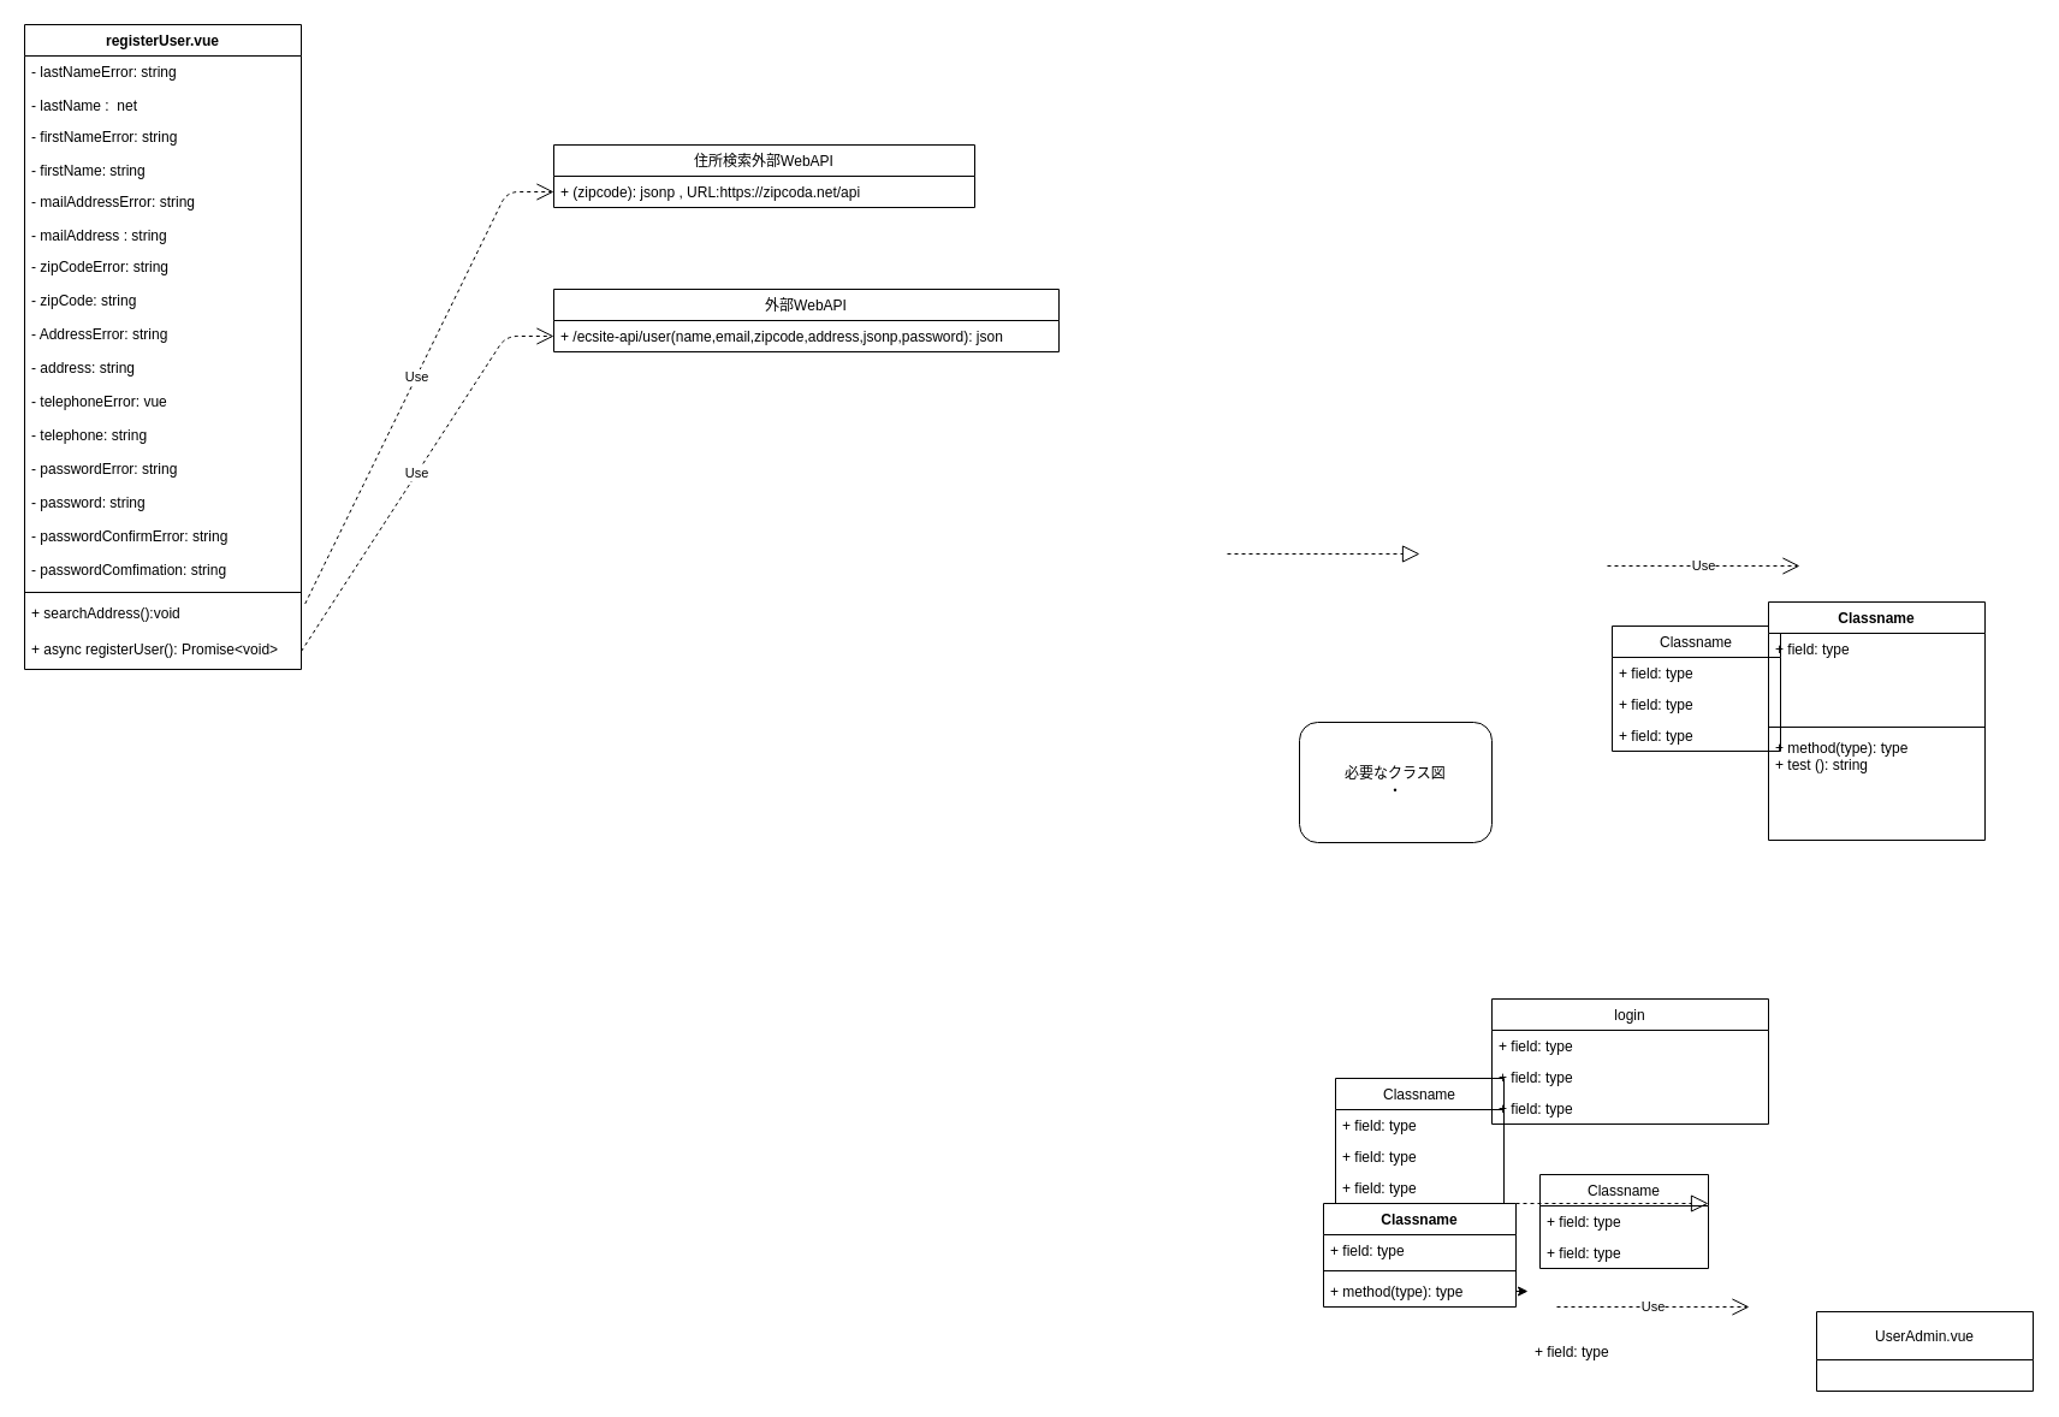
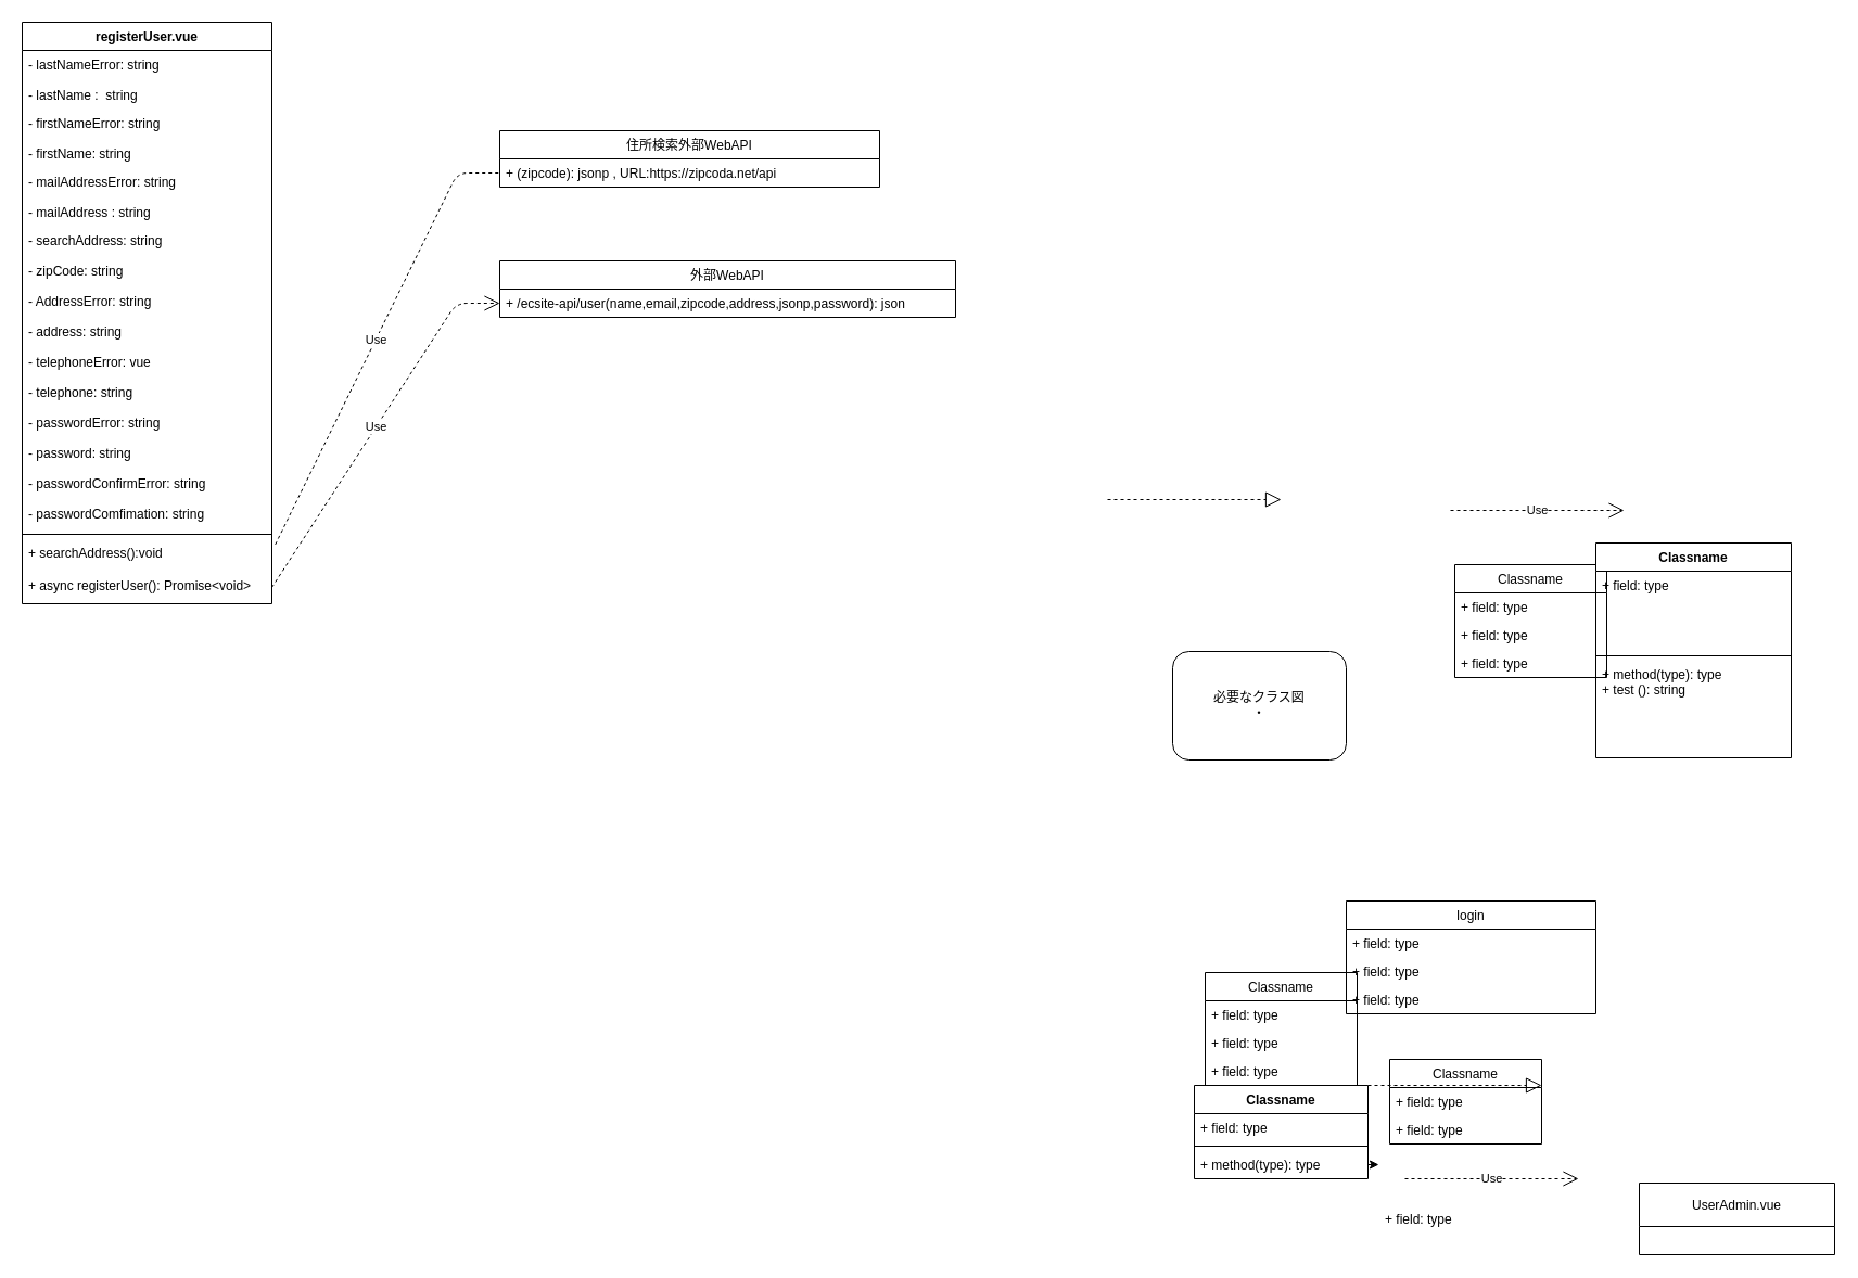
  <mxCell id="0" />
  <mxCell id="1" parent="0" />
  <mxCell id="2" value="registerUser.vue" style="swimlane;fontStyle=1;align=center;verticalAlign=top;childLayout=stackLayout;horizontal=1;startSize=26;horizontalStack=0;resizeParent=1;resizeParentMax=0;resizeLast=0;collapsible=1;marginBottom=0;" parent="1" vertex="1"><mxGeometry x="20" y="20" width="230" height="536" as="geometry"><mxRectangle x="100" y="550" width="120" height="26" as="alternateBounds" /></mxGeometry></mxCell>
  <mxCell id="3" value="- lastNameError: string" style="text;strokeColor=none;fillColor=none;align=left;verticalAlign=top;spacingLeft=4;spacingRight=4;overflow=hidden;rotatable=0;points=[[0,0.5],[1,0.5]];portConstraint=eastwest;" parent="2" vertex="1"><mxGeometry y="26" width="230" height="28" as="geometry" /></mxCell>
- <mxCell id="4" value="- lastName :  net&#10;" style="text;strokeColor=none;fillColor=none;align=left;verticalAlign=top;spacingLeft=4;spacingRight=4;overflow=hidden;rotatable=0;points=[[0,0.5],[1,0.5]];portConstraint=eastwest;" parent="2" vertex="1"><mxGeometry y="54" width="230" height="26" as="geometry" /></mxCell>
+ <mxCell id="4" value="- lastName :  string&#10;" style="text;strokeColor=none;fillColor=none;align=left;verticalAlign=top;spacingLeft=4;spacingRight=4;overflow=hidden;rotatable=0;points=[[0,0.5],[1,0.5]];portConstraint=eastwest;" parent="2" vertex="1"><mxGeometry y="54" width="230" height="26" as="geometry" /></mxCell>
  <mxCell id="5" value="- firstNameError: string" style="text;strokeColor=none;fillColor=none;align=left;verticalAlign=top;spacingLeft=4;spacingRight=4;overflow=hidden;rotatable=0;points=[[0,0.5],[1,0.5]];portConstraint=eastwest;" parent="2" vertex="1"><mxGeometry y="80" width="230" height="28" as="geometry" /></mxCell>
  <mxCell id="6" value="- firstName: string" style="text;strokeColor=none;fillColor=none;align=left;verticalAlign=top;spacingLeft=4;spacingRight=4;overflow=hidden;rotatable=0;points=[[0,0.5],[1,0.5]];portConstraint=eastwest;" parent="2" vertex="1"><mxGeometry y="108" width="230" height="26" as="geometry" /></mxCell>
  <mxCell id="7" value="- mailAddressError: string" style="text;strokeColor=none;fillColor=none;align=left;verticalAlign=top;spacingLeft=4;spacingRight=4;overflow=hidden;rotatable=0;points=[[0,0.5],[1,0.5]];portConstraint=eastwest;" parent="2" vertex="1"><mxGeometry y="134" width="230" height="28" as="geometry" /></mxCell>
  <mxCell id="8" value="- mailAddress : string" style="text;strokeColor=none;fillColor=none;align=left;verticalAlign=top;spacingLeft=4;spacingRight=4;overflow=hidden;rotatable=0;points=[[0,0.5],[1,0.5]];portConstraint=eastwest;" parent="2" vertex="1"><mxGeometry y="162" width="230" height="26" as="geometry" /></mxCell>
- <mxCell id="9" value="- zipCodeError: string" style="text;strokeColor=none;fillColor=none;align=left;verticalAlign=top;spacingLeft=4;spacingRight=4;overflow=hidden;rotatable=0;points=[[0,0.5],[1,0.5]];portConstraint=eastwest;" parent="2" vertex="1"><mxGeometry y="188" width="230" height="28" as="geometry" /></mxCell>
+ <mxCell id="9" value="- searchAddress: string" style="text;strokeColor=none;fillColor=none;align=left;verticalAlign=top;spacingLeft=4;spacingRight=4;overflow=hidden;rotatable=0;points=[[0,0.5],[1,0.5]];portConstraint=eastwest;" parent="2" vertex="1"><mxGeometry y="188" width="230" height="28" as="geometry" /></mxCell>
  <mxCell id="10" value="- zipCode: string" style="text;strokeColor=none;fillColor=none;align=left;verticalAlign=top;spacingLeft=4;spacingRight=4;overflow=hidden;rotatable=0;points=[[0,0.5],[1,0.5]];portConstraint=eastwest;" parent="2" vertex="1"><mxGeometry y="216" width="230" height="28" as="geometry" /></mxCell>
  <mxCell id="11" value="- AddressError: string" style="text;strokeColor=none;fillColor=none;align=left;verticalAlign=top;spacingLeft=4;spacingRight=4;overflow=hidden;rotatable=0;points=[[0,0.5],[1,0.5]];portConstraint=eastwest;" parent="2" vertex="1"><mxGeometry y="244" width="230" height="28" as="geometry" /></mxCell>
  <mxCell id="12" value="- address: string" style="text;strokeColor=none;fillColor=none;align=left;verticalAlign=top;spacingLeft=4;spacingRight=4;overflow=hidden;rotatable=0;points=[[0,0.5],[1,0.5]];portConstraint=eastwest;" parent="2" vertex="1"><mxGeometry y="272" width="230" height="28" as="geometry" /></mxCell>
  <mxCell id="13" value="- telephoneError: vue" style="text;strokeColor=none;fillColor=none;align=left;verticalAlign=top;spacingLeft=4;spacingRight=4;overflow=hidden;rotatable=0;points=[[0,0.5],[1,0.5]];portConstraint=eastwest;" parent="2" vertex="1"><mxGeometry y="300" width="230" height="28" as="geometry" /></mxCell>
  <mxCell id="14" value="- telephone: string" style="text;strokeColor=none;fillColor=none;align=left;verticalAlign=top;spacingLeft=4;spacingRight=4;overflow=hidden;rotatable=0;points=[[0,0.5],[1,0.5]];portConstraint=eastwest;" parent="2" vertex="1"><mxGeometry y="328" width="230" height="28" as="geometry" /></mxCell>
  <mxCell id="15" value="- passwordError: string" style="text;strokeColor=none;fillColor=none;align=left;verticalAlign=top;spacingLeft=4;spacingRight=4;overflow=hidden;rotatable=0;points=[[0,0.5],[1,0.5]];portConstraint=eastwest;" parent="2" vertex="1"><mxGeometry y="356" width="230" height="28" as="geometry" /></mxCell>
  <mxCell id="16" value="- password: string" style="text;strokeColor=none;fillColor=none;align=left;verticalAlign=top;spacingLeft=4;spacingRight=4;overflow=hidden;rotatable=0;points=[[0,0.5],[1,0.5]];portConstraint=eastwest;" parent="2" vertex="1"><mxGeometry y="384" width="230" height="28" as="geometry" /></mxCell>
  <mxCell id="17" value="- passwordConfirmError: string" style="text;strokeColor=none;fillColor=none;align=left;verticalAlign=top;spacingLeft=4;spacingRight=4;overflow=hidden;rotatable=0;points=[[0,0.5],[1,0.5]];portConstraint=eastwest;" parent="2" vertex="1"><mxGeometry y="412" width="230" height="28" as="geometry" /></mxCell>
  <mxCell id="18" value="- passwordComfimation: string" style="text;strokeColor=none;fillColor=none;align=left;verticalAlign=top;spacingLeft=4;spacingRight=4;overflow=hidden;rotatable=0;points=[[0,0.5],[1,0.5]];portConstraint=eastwest;" parent="2" vertex="1"><mxGeometry y="440" width="230" height="28" as="geometry" /></mxCell>
  <mxCell id="19" value="" style="line;strokeWidth=1;fillColor=none;align=left;verticalAlign=middle;spacingTop=-1;spacingLeft=3;spacingRight=3;rotatable=0;labelPosition=right;points=[];portConstraint=eastwest;" parent="2" vertex="1"><mxGeometry y="468" width="230" height="8" as="geometry" /></mxCell>
  <mxCell id="20" value="+ searchAddress():void " style="text;strokeColor=none;fillColor=none;align=left;verticalAlign=top;spacingLeft=4;spacingRight=4;overflow=hidden;rotatable=0;points=[[0,0.5],[1,0.5]];portConstraint=eastwest;" parent="2" vertex="1"><mxGeometry y="476" width="230" height="30" as="geometry" /></mxCell>
  <mxCell id="21" value="+ async registerUser(): Promise&lt;void&gt;" style="text;strokeColor=none;fillColor=none;align=left;verticalAlign=top;spacingLeft=4;spacingRight=4;overflow=hidden;rotatable=0;points=[[0,0.5],[1,0.5]];portConstraint=eastwest;" parent="2" vertex="1"><mxGeometry y="506" width="230" height="30" as="geometry" /></mxCell>
  <mxCell id="22" value="login" style="swimlane;fontStyle=0;childLayout=stackLayout;horizontal=1;startSize=26;fillColor=none;horizontalStack=0;resizeParent=1;resizeParentMax=0;resizeLast=0;collapsible=1;marginBottom=0;" parent="1" vertex="1"><mxGeometry x="1240" y="830" width="230" height="104" as="geometry" /></mxCell>
  <mxCell id="23" value="+ field: type" style="text;strokeColor=none;fillColor=none;align=left;verticalAlign=top;spacingLeft=4;spacingRight=4;overflow=hidden;rotatable=0;points=[[0,0.5],[1,0.5]];portConstraint=eastwest;" parent="22" vertex="1"><mxGeometry y="26" width="230" height="26" as="geometry" /></mxCell>
  <mxCell id="24" value="+ field: type" style="text;strokeColor=none;fillColor=none;align=left;verticalAlign=top;spacingLeft=4;spacingRight=4;overflow=hidden;rotatable=0;points=[[0,0.5],[1,0.5]];portConstraint=eastwest;" parent="22" vertex="1"><mxGeometry y="52" width="230" height="26" as="geometry" /></mxCell>
  <mxCell id="25" value="+ field: type" style="text;strokeColor=none;fillColor=none;align=left;verticalAlign=top;spacingLeft=4;spacingRight=4;overflow=hidden;rotatable=0;points=[[0,0.5],[1,0.5]];portConstraint=eastwest;" parent="22" vertex="1"><mxGeometry y="78" width="230" height="26" as="geometry" /></mxCell>
  <mxCell id="26" value="Classname" style="swimlane;fontStyle=1;align=center;verticalAlign=top;childLayout=stackLayout;horizontal=1;startSize=26;horizontalStack=0;resizeParent=1;resizeParentMax=0;resizeLast=0;collapsible=1;marginBottom=0;" parent="1" vertex="1"><mxGeometry x="1100" y="1000" width="160" height="86" as="geometry" /></mxCell>
  <mxCell id="27" value="+ field: type" style="text;strokeColor=none;fillColor=none;align=left;verticalAlign=top;spacingLeft=4;spacingRight=4;overflow=hidden;rotatable=0;points=[[0,0.5],[1,0.5]];portConstraint=eastwest;" parent="26" vertex="1"><mxGeometry y="26" width="160" height="26" as="geometry" /></mxCell>
  <mxCell id="28" value="" style="line;strokeWidth=1;fillColor=none;align=left;verticalAlign=middle;spacingTop=-1;spacingLeft=3;spacingRight=3;rotatable=0;labelPosition=right;points=[];portConstraint=eastwest;" parent="26" vertex="1"><mxGeometry y="52" width="160" height="8" as="geometry" /></mxCell>
  <mxCell id="29" value="+ method(type): type" style="text;strokeColor=none;fillColor=none;align=left;verticalAlign=top;spacingLeft=4;spacingRight=4;overflow=hidden;rotatable=0;points=[[0,0.5],[1,0.5]];portConstraint=eastwest;" parent="26" vertex="1"><mxGeometry y="60" width="160" height="26" as="geometry" /></mxCell>
  <mxCell id="30" value="Classname" style="swimlane;fontStyle=0;childLayout=stackLayout;horizontal=1;startSize=26;fillColor=none;horizontalStack=0;resizeParent=1;resizeParentMax=0;resizeLast=0;collapsible=1;marginBottom=0;" parent="1" vertex="1"><mxGeometry x="1340" y="520" width="140" height="104" as="geometry" /></mxCell>
  <mxCell id="31" value="+ field: type" style="text;strokeColor=none;fillColor=none;align=left;verticalAlign=top;spacingLeft=4;spacingRight=4;overflow=hidden;rotatable=0;points=[[0,0.5],[1,0.5]];portConstraint=eastwest;" parent="30" vertex="1"><mxGeometry y="26" width="140" height="26" as="geometry" /></mxCell>
  <mxCell id="32" value="+ field: type" style="text;strokeColor=none;fillColor=none;align=left;verticalAlign=top;spacingLeft=4;spacingRight=4;overflow=hidden;rotatable=0;points=[[0,0.5],[1,0.5]];portConstraint=eastwest;" parent="30" vertex="1"><mxGeometry y="52" width="140" height="26" as="geometry" /></mxCell>
  <mxCell id="33" value="+ field: type" style="text;strokeColor=none;fillColor=none;align=left;verticalAlign=top;spacingLeft=4;spacingRight=4;overflow=hidden;rotatable=0;points=[[0,0.5],[1,0.5]];portConstraint=eastwest;" parent="30" vertex="1"><mxGeometry y="78" width="140" height="26" as="geometry" /></mxCell>
  <mxCell id="34" value="外部WebAPI" style="swimlane;fontStyle=0;childLayout=stackLayout;horizontal=1;startSize=26;fillColor=none;horizontalStack=0;resizeParent=1;resizeParentMax=0;resizeLast=0;collapsible=1;marginBottom=0;" parent="1" vertex="1"><mxGeometry x="460" y="240" width="420" height="52" as="geometry"><mxRectangle x="490" y="170" width="90" height="26" as="alternateBounds" /></mxGeometry></mxCell>
  <mxCell id="35" value="+ /ecsite-api/user(name,email,zipcode,address,jsonp,password): json" style="text;strokeColor=none;fillColor=none;align=left;verticalAlign=top;spacingLeft=4;spacingRight=4;overflow=hidden;rotatable=0;points=[[0,0.5],[1,0.5]];portConstraint=eastwest;" parent="34" vertex="1"><mxGeometry y="26" width="420" height="26" as="geometry" /></mxCell>
  <mxCell id="36" value="Classname" style="swimlane;fontStyle=0;childLayout=stackLayout;horizontal=1;startSize=26;fillColor=none;horizontalStack=0;resizeParent=1;resizeParentMax=0;resizeLast=0;collapsible=1;marginBottom=0;" parent="1" vertex="1"><mxGeometry x="1110" y="896" width="140" height="104" as="geometry" /></mxCell>
  <mxCell id="37" value="+ field: type" style="text;strokeColor=none;fillColor=none;align=left;verticalAlign=top;spacingLeft=4;spacingRight=4;overflow=hidden;rotatable=0;points=[[0,0.5],[1,0.5]];portConstraint=eastwest;" parent="36" vertex="1"><mxGeometry y="26" width="140" height="26" as="geometry" /></mxCell>
  <mxCell id="38" value="+ field: type" style="text;strokeColor=none;fillColor=none;align=left;verticalAlign=top;spacingLeft=4;spacingRight=4;overflow=hidden;rotatable=0;points=[[0,0.5],[1,0.5]];portConstraint=eastwest;" parent="36" vertex="1"><mxGeometry y="52" width="140" height="26" as="geometry" /></mxCell>
  <mxCell id="39" value="+ field: type" style="text;strokeColor=none;fillColor=none;align=left;verticalAlign=top;spacingLeft=4;spacingRight=4;overflow=hidden;rotatable=0;points=[[0,0.5],[1,0.5]];portConstraint=eastwest;" parent="36" vertex="1"><mxGeometry y="78" width="140" height="26" as="geometry" /></mxCell>
  <mxCell id="40" value="Classname" style="swimlane;fontStyle=0;childLayout=stackLayout;horizontal=1;startSize=26;fillColor=none;horizontalStack=0;resizeParent=1;resizeParentMax=0;resizeLast=0;collapsible=1;marginBottom=0;" parent="1" vertex="1"><mxGeometry x="1280" y="976" width="140" height="78" as="geometry" /></mxCell>
  <mxCell id="41" value="+ field: type" style="text;strokeColor=none;fillColor=none;align=left;verticalAlign=top;spacingLeft=4;spacingRight=4;overflow=hidden;rotatable=0;points=[[0,0.5],[1,0.5]];portConstraint=eastwest;" parent="40" vertex="1"><mxGeometry y="26" width="140" height="26" as="geometry" /></mxCell>
  <mxCell id="42" value="+ field: type" style="text;strokeColor=none;fillColor=none;align=left;verticalAlign=top;spacingLeft=4;spacingRight=4;overflow=hidden;rotatable=0;points=[[0,0.5],[1,0.5]];portConstraint=eastwest;" parent="40" vertex="1"><mxGeometry y="52" width="140" height="26" as="geometry" /></mxCell>
  <mxCell id="43" value="" style="endArrow=block;dashed=1;endFill=0;endSize=12;html=1;" parent="1" edge="1"><mxGeometry width="160" relative="1" as="geometry"><mxPoint y="460" as="sourcePoint" x="1020" /><mxPoint x="1180" y="460" as="targetPoint" /></mxGeometry></mxCell>
  <mxCell id="44" value="" style="endArrow=block;dashed=1;endFill=0;endSize=12;html=1;" parent="1" edge="1"><mxGeometry width="160" relative="1" as="geometry"><mxPoint x="1260" y="1000" as="sourcePoint" /><mxPoint x="1420" y="1000" as="targetPoint" /></mxGeometry></mxCell>
  <mxCell id="45" style="edgeStyle=none;html=1;" parent="1" source="29" edge="1"><mxGeometry relative="1" as="geometry"><mxPoint x="1270" y="1073" as="targetPoint" /></mxGeometry></mxCell>
  <mxCell id="46" value="+ field: type" style="text;strokeColor=none;fillColor=none;align=left;verticalAlign=top;spacingLeft=4;spacingRight=4;overflow=hidden;rotatable=0;points=[[0,0.5],[1,0.5]];portConstraint=eastwest;" parent="1" vertex="1"><mxGeometry x="1270" y="1110" width="140" height="26" as="geometry" /></mxCell>
  <mxCell id="47" value="Use" style="endArrow=open;endSize=12;dashed=1;html=1;" parent="1" edge="1"><mxGeometry width="160" relative="1" as="geometry"><mxPoint x="1336" y="470" as="sourcePoint" /><mxPoint x="1496" y="470" as="targetPoint" /></mxGeometry></mxCell>
  <mxCell id="48" value="Use" style="endArrow=open;endSize=12;dashed=1;html=1;" parent="1" edge="1"><mxGeometry width="160" relative="1" as="geometry"><mxPoint x="1294" y="1086" as="sourcePoint" /><mxPoint x="1454" y="1086" as="targetPoint" /></mxGeometry></mxCell>
  <mxCell id="49" value="UserAdmin.vue" style="swimlane;fontStyle=0;childLayout=stackLayout;horizontal=1;startSize=40;fillColor=none;horizontalStack=0;resizeParent=1;resizeParentMax=0;resizeLast=0;collapsible=1;marginBottom=0;" parent="1" vertex="1"><mxGeometry x="1510" y="1090" width="180" height="66" as="geometry"><mxRectangle x="470" y="350" width="110" height="26" as="alternateBounds" /></mxGeometry></mxCell>
  <mxCell id="50" value="Classname" style="swimlane;fontStyle=1;align=center;verticalAlign=top;childLayout=stackLayout;horizontal=1;startSize=26;horizontalStack=0;resizeParent=1;resizeParentMax=0;resizeLast=0;collapsible=1;marginBottom=0;" parent="1" vertex="1"><mxGeometry x="1470" y="500" width="180" height="198" as="geometry" /></mxCell>
  <mxCell id="51" value="+ field: type" style="text;strokeColor=none;fillColor=none;align=left;verticalAlign=top;spacingLeft=4;spacingRight=4;overflow=hidden;rotatable=0;points=[[0,0.5],[1,0.5]];portConstraint=eastwest;" parent="50" vertex="1"><mxGeometry y="26" width="180" height="74" as="geometry" /></mxCell>
  <mxCell id="52" value="" style="line;strokeWidth=1;fillColor=none;align=left;verticalAlign=middle;spacingTop=-1;spacingLeft=3;spacingRight=3;rotatable=0;labelPosition=right;points=[];portConstraint=eastwest;" parent="50" vertex="1"><mxGeometry y="100" width="180" height="8" as="geometry" /></mxCell>
  <mxCell id="53" value="+ method(type): type&#10;+ test (): string" style="text;strokeColor=none;fillColor=none;align=left;verticalAlign=top;spacingLeft=4;spacingRight=4;overflow=hidden;rotatable=0;points=[[0,0.5],[1,0.5]];portConstraint=eastwest;" parent="50" vertex="1"><mxGeometry y="108" width="180" height="90" as="geometry" /></mxCell>
  <mxCell id="54" value="必要なクラス図&lt;br&gt;・" style="rounded=1;whiteSpace=wrap;html=1;" parent="1" vertex="1"><mxGeometry x="1080" y="600" width="160" height="100" as="geometry" /></mxCell>
  <mxCell id="55" value="Use" style="endArrow=open;endSize=12;dashed=1;html=1;entryX=0;entryY=0.5;entryDx=0;entryDy=0;exitX=1;exitY=0.5;exitDx=0;exitDy=0;" parent="1" source="21" target="35" edge="1"><mxGeometry width="160" relative="1" as="geometry"><mxPoint x="250" y="141" as="sourcePoint" /><mxPoint x="510" y="157" as="targetPoint" /><Array as="points"><mxPoint x="420" y="279" /></Array></mxGeometry></mxCell>
  <mxCell id="56" value="住所検索外部WebAPI" style="swimlane;fontStyle=0;childLayout=stackLayout;horizontal=1;startSize=26;fillColor=none;horizontalStack=0;resizeParent=1;resizeParentMax=0;resizeLast=0;collapsible=1;marginBottom=0;" parent="1" vertex="1"><mxGeometry x="460" y="120" width="350" height="52" as="geometry"><mxRectangle x="490" y="170" width="90" height="26" as="alternateBounds" /></mxGeometry></mxCell>
  <mxCell id="57" value="+ (zipcode): jsonp , URL:https://zipcoda.net/api" style="text;strokeColor=none;fillColor=none;align=left;verticalAlign=top;spacingLeft=4;spacingRight=4;overflow=hidden;rotatable=0;points=[[0,0.5],[1,0.5]];portConstraint=eastwest;" parent="56" vertex="1"><mxGeometry y="26" width="350" height="26" as="geometry" /></mxCell>
- <mxCell id="58" value="Use" style="endArrow=open;endSize=12;dashed=1;html=1;entryX=0;entryY=0.5;entryDx=0;entryDy=0;exitX=1.014;exitY=0.181;exitDx=0;exitDy=0;exitPerimeter=0;" parent="1" source="20" target="57" edge="1"><mxGeometry width="160" relative="1" as="geometry"><mxPoint x="430" y="190" as="sourcePoint" /><mxPoint x="460" y="130" as="targetPoint" /><Array as="points"><mxPoint x="421" y="159" /></Array></mxGeometry></mxCell>
+ <mxCell id="58" value="Use" style="endArrow=none;endSize=12;dashed=1;html=1;entryX=0;entryY=0.5;entryDx=0;entryDy=0;exitX=1.014;exitY=0.181;exitDx=0;exitDy=0;exitPerimeter=0;" parent="1" source="20" target="57" edge="1"><mxGeometry width="160" relative="1" as="geometry"><mxPoint x="430" y="190" as="sourcePoint" /><mxPoint x="460" y="130" as="targetPoint" /><Array as="points"><mxPoint x="421" y="159" /></Array></mxGeometry></mxCell>
